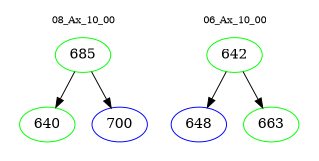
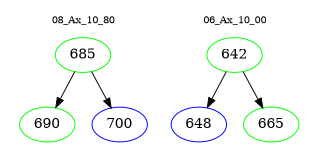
  digraph {
    node [color=green]
    edge [color=black]
    n1 [label=685]
-   n2 [label=640]
+   n2 [label=690]
    n3 [color=blue label=700]
    n4 [label=642]
    n5 [color=blue label=648]
-   n6 [label=663]
+   n6 [label=665]
    subgraph cluster_1 {
      color=white
      fontsize=10
-     label="08_Ax_10_00"
+     label="08_Ax_10_80"
      n1
      n2
      n3
    }
    subgraph cluster_2 {
      color=white
      fontsize=10
      label="06_Ax_10_00"
      n4
      n5
      n6
    }
    n1 -> n2
    n1 -> n3
    n4 -> n5
    n4 -> n6
  }
